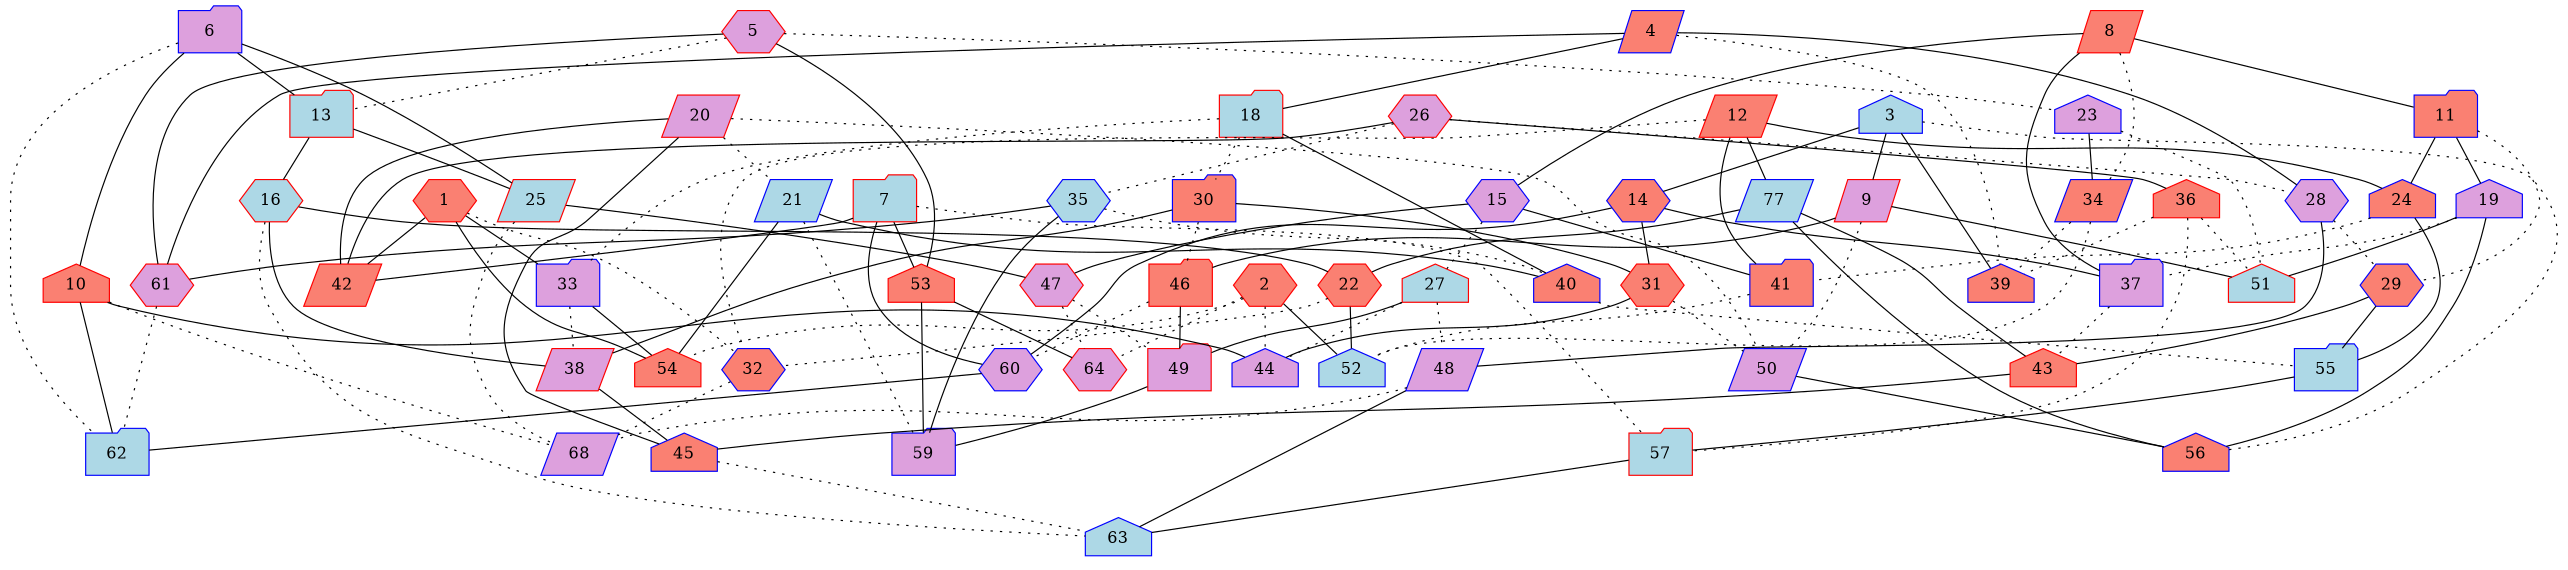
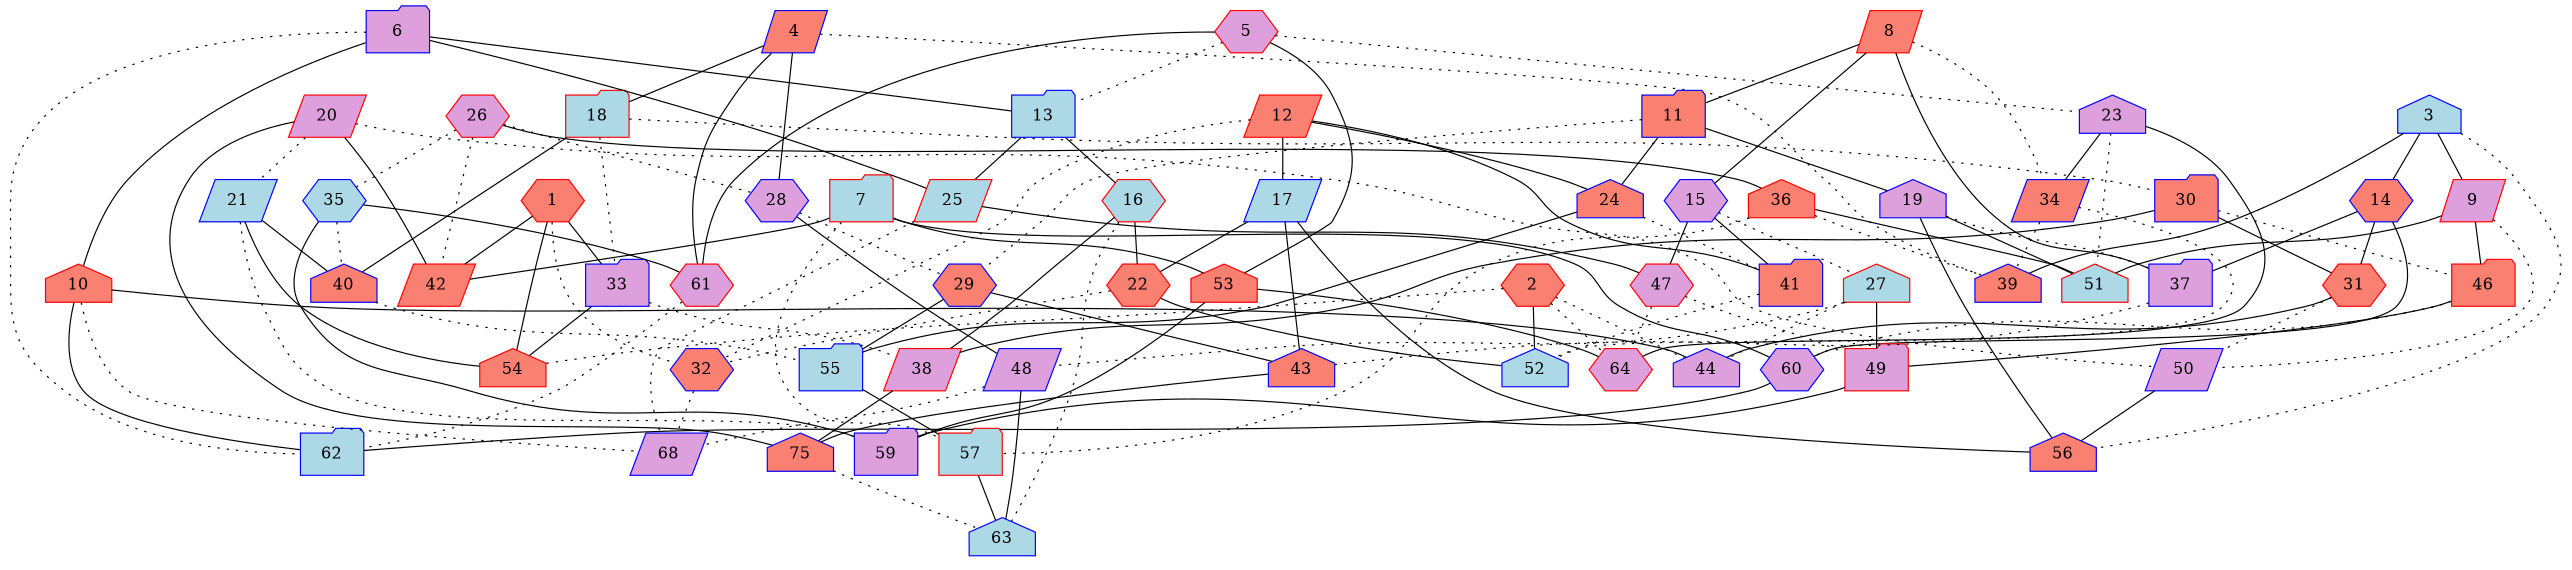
  graph {
    fontname="DejaVu Serif"
    node [color=blue fillcolor=salmon fontname="DejaVu Serif" shape=house style=filled]
    edge [fontname="DejaVu Serif" style=solid]
    1 [color=red shape=hexagon]
    32 [shape=hexagon]
    33 [fillcolor=plum shape=folder]
    42 [color=red shape=parallelogram]
    54 [color=red]
    n6 [fillcolor=plum label=68 shape=parallelogram]
    38 [color=red fillcolor=plum shape=parallelogram]
    2 [color=red shape=hexagon]
    44 [fillcolor=plum]
    52 [fillcolor=lightblue]
    64 [color=red fillcolor=plum shape=hexagon]
    3 [fillcolor=lightblue]
    9 [color=red fillcolor=plum shape=parallelogram]
    14 [shape=hexagon]
    39
    56
    46 [color=red shape=folder]
    50 [fillcolor=plum shape=parallelogram]
    51 [color=red fillcolor=lightblue]
    60 [fillcolor=plum shape=hexagon]
    37 [fillcolor=plum shape=folder]
    31 [color=red shape=hexagon]
    4 [shape=parallelogram]
    18 [color=red fillcolor=lightblue shape=folder]
    28 [fillcolor=plum shape=hexagon]
    61 [color=red fillcolor=plum shape=hexagon]
    30 [shape=folder]
    40
    29 [shape=hexagon]
    48 [fillcolor=plum shape=parallelogram]
    62 [fillcolor=lightblue shape=folder]
    5 [color=red fillcolor=plum shape=hexagon]
-   13 [color=red fillcolor=lightblue shape=folder]
+   13 [fillcolor=lightblue shape=folder]
    23 [fillcolor=plum]
    53 [color=red]
    25 [color=red fillcolor=lightblue shape=parallelogram]
    16 [color=red fillcolor=lightblue shape=hexagon]
    34 [shape=parallelogram]
    59 [fillcolor=plum shape=folder]
    6 [fillcolor=plum shape=folder]
    10 [color=red]
    47 [color=red fillcolor=plum shape=hexagon]
    7 [color=red fillcolor=lightblue shape=folder]
    57 [color=red fillcolor=lightblue shape=folder]
    63 [fillcolor=lightblue]
    8 [color=red shape=parallelogram]
    11 [shape=folder]
    15 [fillcolor=plum shape=hexagon]
    19 [fillcolor=plum]
    24
    41 [shape=folder]
    27 [color=red fillcolor=lightblue]
-   43 [color=red]
+   43
    49 [color=red fillcolor=plum shape=folder]
    55 [fillcolor=lightblue shape=folder]
    12 [color=red shape=parallelogram]
-   17 [fillcolor=lightblue shape=parallelogram label=77]
+   17 [fillcolor=lightblue shape=parallelogram]
    22 [color=red shape=hexagon]
-   45
+   45 [label=75]
    20 [color=red fillcolor=plum shape=parallelogram]
    21 [fillcolor=lightblue shape=parallelogram]
    26 [color=red fillcolor=plum shape=hexagon]
    35 [fillcolor=lightblue shape=hexagon]
    36 [color=red]
    1 -- 32 [style=dotted]
    1 -- 33
    1 -- 42
    1 -- 54
    32 -- n6 [style=dotted]
    33 -- 54
    33 -- 38 [style=dotted]
    38 -- 45
    2 -- 54 [style=dotted]
    2 -- 44 [style=dotted]
    2 -- 52
    2 -- 64 [style=dotted]
    3 -- 9
    3 -- 14
    3 -- 39
    3 -- 56 [style=dotted]
    9 -- 46
    9 -- 50 [style=dotted]
    9 -- 51
    14 -- 60
    14 -- 37
    14 -- 31
    46 -- 60 [style=dotted]
    46 -- 49
    50 -- 56
    60 -- 62
    37 -- 43 [style=dotted]
    31 -- 44
    31 -- 50 [style=dotted]
    4 -- 39 [style=dotted]
    4 -- 18
    4 -- 28
    4 -- 61
    18 -- 33 [style=dotted]
    18 -- 30 [style=dotted]
    18 -- 40
    28 -- 29 [style=dotted]
    28 -- 48
    61 -- 62 [style=dotted]
    30 -- 38
    30 -- 46 [style=dotted]
    30 -- 31
    40 -- 55 [style=dotted]
    29 -- 43
    29 -- 55
    48 -- n6 [style=dotted]
    48 -- 63
    5 -- 61
    5 -- 13 [style=dotted]
    5 -- 23 [style=dotted]
    5 -- 53
    13 -- 25
    13 -- 16
+   23 -- 64
    23 -- 51 [style=dotted]
    23 -- 34
    53 -- 64
    53 -- 59
    25 -- n6 [style=dotted]
    25 -- 47
    16 -- 38
    16 -- 63 [style=dotted]
    16 -- 22
    34 -- 52 [style=dotted]
    34 -- 39 [style=dotted]
    6 -- 62 [style=dotted]
    6 -- 13
    6 -- 25
    6 -- 10
    10 -- n6 [style=dotted]
    10 -- 44
    10 -- 62
    47 -- 64 [style=dotted]
    47 -- 49 [style=dotted]
    7 -- 42
    7 -- 60
    7 -- 53
    7 -- 57 [style=dotted]
    57 -- 63
    8 -- 37
    8 -- 34 [style=dotted]
    8 -- 11
    8 -- 15
    11 -- 29 [style=dotted]
    11 -- 19
    11 -- 24
    15 -- 47
    15 -- 41
    15 -- 27 [style=dotted]
    19 -- 56
    19 -- 51
    19 -- 37 [style=dotted]
    24 -- 41 [style=dotted]
    24 -- 55
    41 -- 52 [style=dotted]
    27 -- 44 [style=dotted]
    27 -- 48 [style=dotted]
    27 -- 49
    43 -- 45
    49 -- 59
    55 -- 57
    12 -- 32 [style=dotted]
    12 -- 24
    12 -- 41
    12 -- 17
    17 -- 56
    17 -- 43
    17 -- 22
    22 -- 32 [style=dotted]
    22 -- 52
    45 -- 63 [style=dotted]
    20 -- 42
    20 -- 50 [style=dotted]
    20 -- 45
    20 -- 21 [style=dotted]
    21 -- 54
    21 -- 40
    21 -- 59 [style=dotted]
-   26 -- 42
+   26 -- 42 [style=dotted]
    26 -- 28 [style=dotted]
    26 -- 35 [style=dotted]
    26 -- 36
    35 -- 61
    35 -- 40 [style=dotted]
    35 -- 59
    36 -- 39 [style=dotted]
-   36 -- 51 [style=dotted]
+   36 -- 51
    36 -- 57 [style=dotted]
  }
